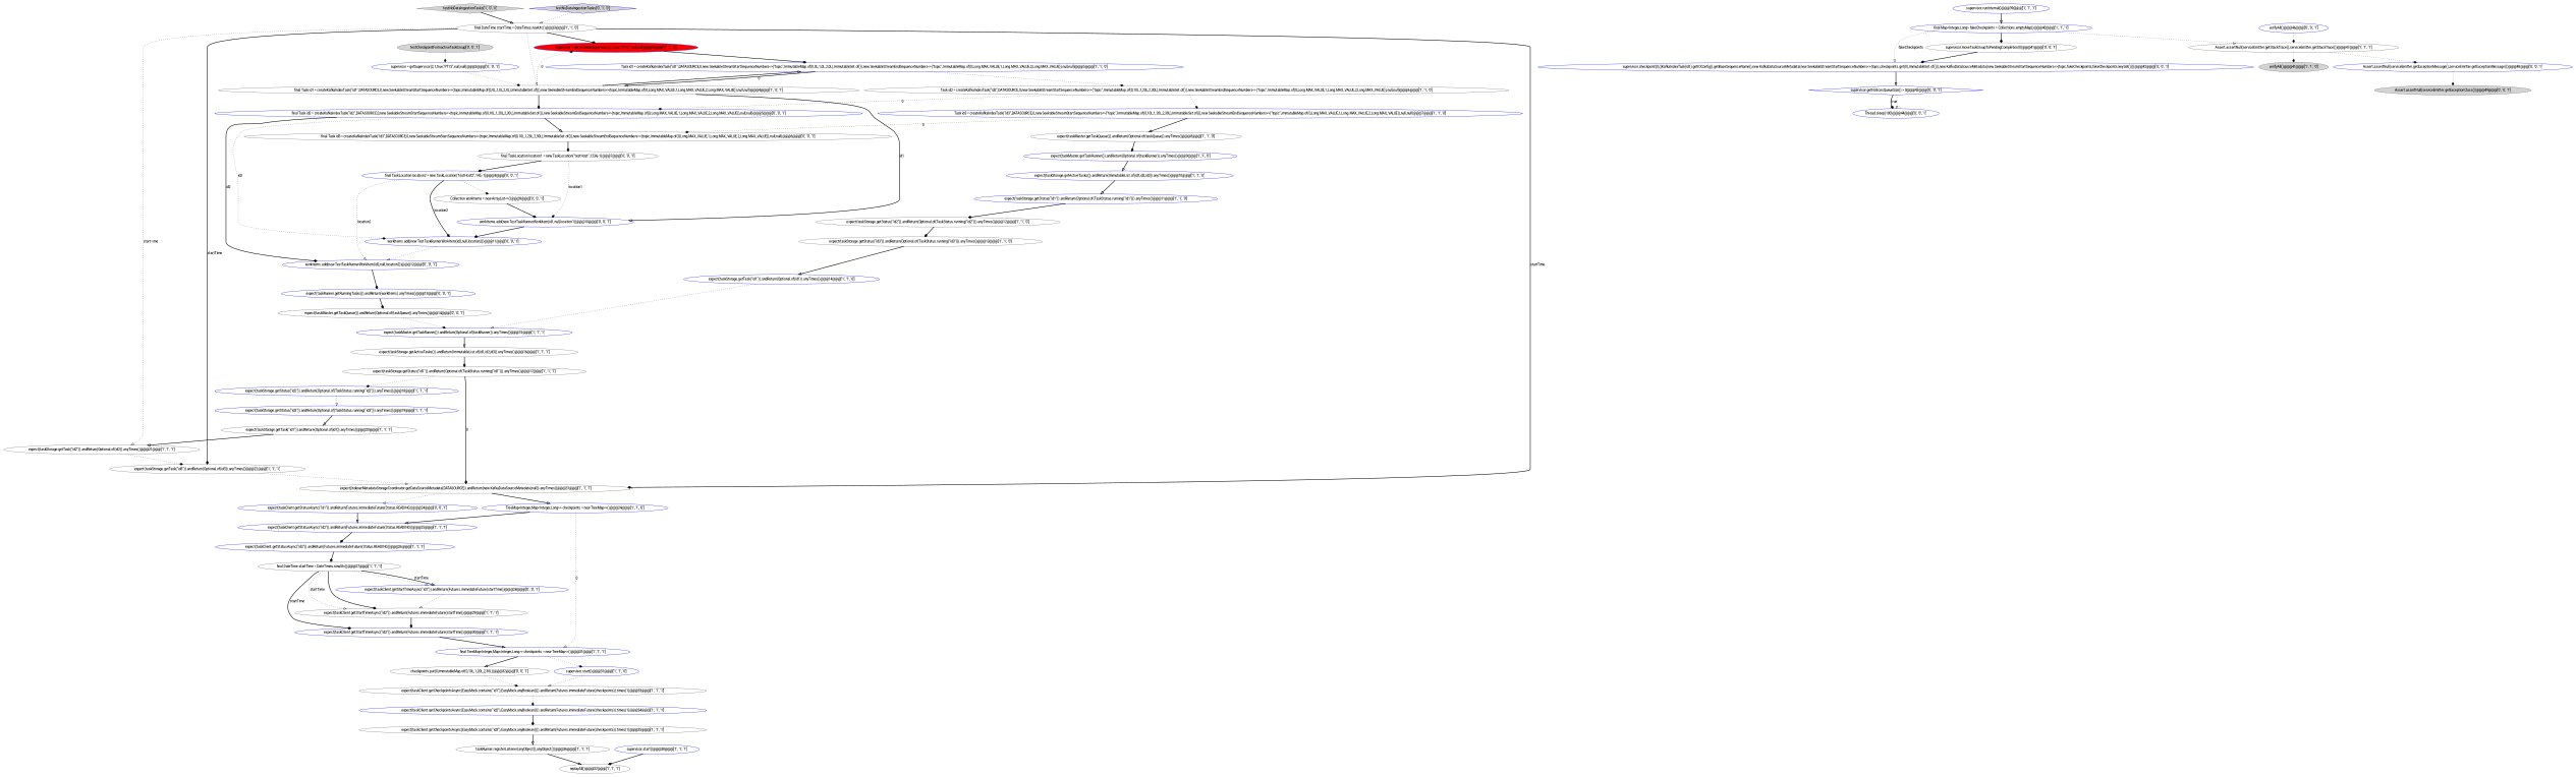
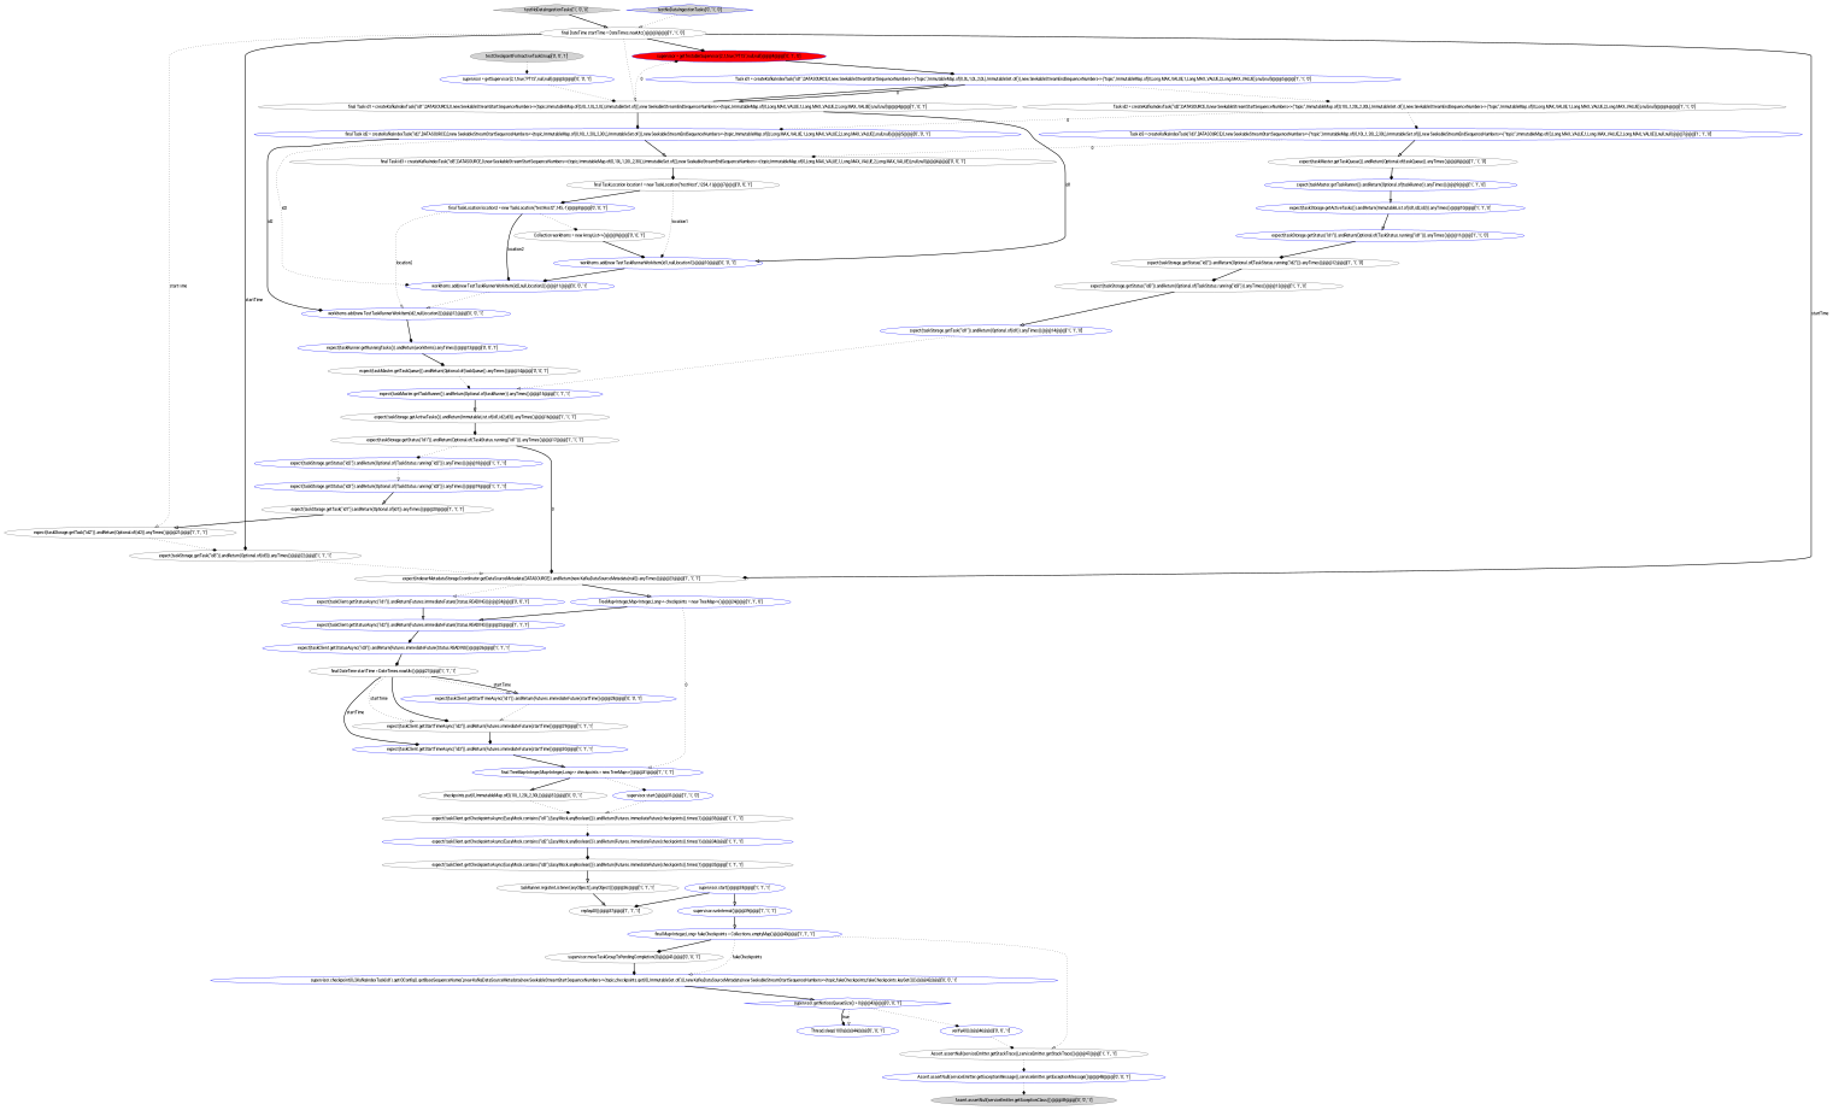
  digraph {
    fontname="Roboto Condensed"
    node [color=blue fillcolor=white fontname="Roboto Condensed" shape=ellipse style=filled]
    edge [arrowhead=diamond fontname="Roboto Condensed" style=bold]
    n1 [color=gray40 label="expect(taskStorage.getTask(\"id1\")).andReturn(Optional.of(id1)).anyTimes()@@@20@@@['1', '1', '1']"]
    n2 [color=gray40 label="expect(taskStorage.getTask(\"id2\")).andReturn(Optional.of(id2)).anyTimes()@@@21@@@['1', '1', '1']"]
    n3 [color=gray40 label="expect(taskStorage.getTask(\"id3\")).andReturn(Optional.of(id3)).anyTimes()@@@22@@@['1', '1', '1']"]
    n4 [label="expect(taskStorage.getActiveTasks()).andReturn(ImmutableList.of(id1,id2,id3)).anyTimes()@@@10@@@['1', '1', '0']"]
    n5 [label="expect(taskStorage.getStatus(\"id1\")).andReturn(Optional.of(TaskStatus.running(\"id1\"))).anyTimes()@@@11@@@['1', '1', '0']"]
    n6 [color=gray40 label="expect(taskStorage.getStatus(\"id2\")).andReturn(Optional.of(TaskStatus.running(\"id2\"))).anyTimes()@@@12@@@['1', '1', '0']"]
    n7 [label="expect(taskClient.getStatusAsync(\"id2\")).andReturn(Futures.immediateFuture(Status.READING))@@@25@@@['1', '1', '1']"]
    n8 [label="expect(taskClient.getStatusAsync(\"id3\")).andReturn(Futures.immediateFuture(Status.READING))@@@26@@@['1', '1', '1']"]
    n9 [color=gray40 label="final DateTime startTime = DateTimes.nowUtc()@@@27@@@['1', '1', '1']"]
    n10 [label="expect(taskClient.getCheckpointsAsync(EasyMock.contains(\"id2\"),EasyMock.anyBoolean())).andReturn(Futures.immediateFuture(checkpoints)).times(1)@@@34@@@['1', '1', '1']"]
    n11 [color=gray40 label="expect(taskClient.getCheckpointsAsync(EasyMock.contains(\"id3\"),EasyMock.anyBoolean())).andReturn(Futures.immediateFuture(checkpoints)).times(1)@@@35@@@['1', '1', '1']"]
    n12 [color=gray40 label="taskRunner.registerListener(anyObject(),anyObject())@@@36@@@['1', '1', '1']"]
    n13 [color=gray40 label="replayAll()@@@37@@@['1', '1', '1']"]
    n14 [label="supervisor.start()@@@38@@@['1', '1', '1']"]
    n15 [label="supervisor.runInternal()@@@39@@@['1', '1', '1']"]
    n16 [color=gray40 label="expect(taskClient.getStartTimeAsync(\"id2\")).andReturn(Futures.immediateFuture(startTime))@@@29@@@['1', '1', '1']"]
    n17 [label="expect(taskClient.getStartTimeAsync(\"id3\")).andReturn(Futures.immediateFuture(startTime))@@@30@@@['1', '1', '1']"]
    n18 [label="final TreeMap<Integer,Map<Integer,Long>> checkpoints = new TreeMap<>()@@@31@@@['1', '1', '1']"]
    n19 [label="expect(taskStorage.getStatus(\"id2\")).andReturn(Optional.of(TaskStatus.running(\"id2\"))).anyTimes()@@@18@@@['1', '1', '1']"]
    n20 [label="expect(taskStorage.getStatus(\"id3\")).andReturn(Optional.of(TaskStatus.running(\"id3\"))).anyTimes()@@@19@@@['1', '1', '1']"]
    n21 [color=gray40 label="Task id2 = createKafkaIndexTask(\"id2\",DATASOURCE,0,new SeekableStreamStartSequenceNumbers<>(\"topic\",ImmutableMap.of(0,10L,1,20L,2,30L),ImmutableSet.of()),new SeekableStreamEndSequenceNumbers<>(\"topic\",ImmutableMap.of(0,Long.MAX_VALUE,1,Long.MAX_VALUE,2,Long.MAX_VALUE)),null,null)@@@6@@@['1', '1', '0']"]
    n22 [label="Task id3 = createKafkaIndexTask(\"id3\",DATASOURCE,0,new SeekableStreamStartSequenceNumbers<>(\"topic\",ImmutableMap.of(0,10L,1,20L,2,30L),ImmutableSet.of()),new SeekableStreamEndSequenceNumbers<>(\"topic\",ImmutableMap.of(0,Long.MAX_VALUE,1,Long.MAX_VALUE,2,Long.MAX_VALUE)),null,null)@@@7@@@['1', '1', '0']"]
    n23 [label="final Task id2 = createKafkaIndexTask(\"id2\",DATASOURCE,0,new SeekableStreamStartSequenceNumbers<>(topic,ImmutableMap.of(0,10L,1,20L,2,30L),ImmutableSet.of()),new SeekableStreamEndSequenceNumbers<>(topic,ImmutableMap.of(0,Long.MAX_VALUE,1,Long.MAX_VALUE,2,Long.MAX_VALUE)),null,null)@@@5@@@['0', '0', '1']"]
    n24 [color=gray40 label="expect(taskMaster.getTaskQueue()).andReturn(Optional.of(taskQueue)).anyTimes()@@@8@@@['1', '1', '0']"]
    n25 [color=gray40 label="final Task id3 = createKafkaIndexTask(\"id3\",DATASOURCE,0,new SeekableStreamStartSequenceNumbers<>(topic,ImmutableMap.of(0,10L,1,20L,2,30L),ImmutableSet.of()),new SeekableStreamEndSequenceNumbers<>(topic,ImmutableMap.of(0,Long.MAX_VALUE,1,Long.MAX_VALUE,2,Long.MAX_VALUE)),null,null)@@@6@@@['0', '0', '1']"]
    n26 [label="workItems.add(new TestTaskRunnerWorkItem(id2,null,location2))@@@11@@@['0', '0', '1']"]
    n27 [label="workItems.add(new TestTaskRunnerWorkItem(id2,null,location2))@@@12@@@['0', '0', '1']"]
    n28 [label="expect(taskClient.getStartTimeAsync(\"id1\")).andReturn(Futures.immediateFuture(startTime))@@@28@@@['0', '0', '1']"]
    n29 [label="expect(taskMaster.getTaskRunner()).andReturn(Optional.of(taskRunner)).anyTimes()@@@9@@@['1', '1', '0']"]
    n30 [color=gray40 label="expect(taskStorage.getStatus(\"id3\")).andReturn(Optional.of(TaskStatus.running(\"id3\"))).anyTimes()@@@13@@@['1', '1', '0']"]
-   n31 [color=gray40 fillcolor=lightgray label="verifyAll()@@@41@@@['1', '1', '0']"]
    n32 [label="expect(taskRunner.getRunningTasks()).andReturn(workItems).anyTimes()@@@13@@@['0', '0', '1']"]
    n33 [label="Assert.assertNull(serviceEmitter.getExceptionMessage(),serviceEmitter.getExceptionMessage())@@@48@@@['0', '0', '1']"]
    n34 [color=gray40 fillcolor=lightgray label="Assert.assertNull(serviceEmitter.getExceptionClass())@@@49@@@['0', '0', '1']"]
    n35 [color=gray40 label="expect(indexerMetadataStorageCoordinator.getDataSourceMetadata(DATASOURCE)).andReturn(new KafkaDataSourceMetadata(null)).anyTimes()@@@23@@@['1', '1', '1']"]
    n36 [label="expect(taskClient.getStatusAsync(\"id1\")).andReturn(Futures.immediateFuture(Status.READING))@@@24@@@['0', '0', '1']"]
    n37 [label="TreeMap<Integer,Map<Integer,Long>> checkpoints = new TreeMap<>()@@@24@@@['1', '1', '0']"]
    n38 [label="final Map<Integer,Long> fakeCheckpoints = Collections.emptyMap()@@@40@@@['1', '1', '1']"]
    n39 [label="expect(taskStorage.getTask(\"id1\")).andReturn(Optional.of(id1)).anyTimes()@@@14@@@['1', '1', '0']"]
    n40 [label="expect(taskMaster.getTaskRunner()).andReturn(Optional.of(taskRunner)).anyTimes()@@@15@@@['1', '1', '1']"]
    n41 [color=gray40 fillcolor=lightgray label="testNoDataIngestionTasks['1', '0', '0']" shape=diamond]
    n42 [color=gray40 label="final DateTime startTime = DateTimes.nowUtc()@@@3@@@['1', '1', '0']"]
    n43 [fillcolor=red label="supervisor = getTestableSupervisor(2,1,true,\"PT1S\",null,null)@@@4@@@['0', '1', '0']"]
    n44 [color=gray40 label="final Task id1 = createKafkaIndexTask(\"id1\",DATASOURCE,0,new SeekableStreamStartSequenceNumbers<>(topic,ImmutableMap.of(0,0L,1,0L,2,0L),ImmutableSet.of()),new SeekableStreamEndSequenceNumbers<>(topic,ImmutableMap.of(0,Long.MAX_VALUE,1,Long.MAX_VALUE,2,Long.MAX_VALUE)),null,null)@@@4@@@['1', '0', '1']"]
    n45 [color=gray40 fillcolor=lightgray label="testCheckpointForInactiveTaskGroup['0', '0', '1']"]
    n46 [label="supervisor = getSupervisor(2,1,true,\"PT1S\",null,null)@@@3@@@['0', '0', '1']"]
    n47 [fillcolor=lightgray label="testNoDataIngestionTasks['0', '1', '0']" shape=diamond]
    n48 [color=gray40 label="final TaskLocation location1 = new TaskLocation(\"testHost\",1234,-1)@@@7@@@['0', '0', '1']"]
    n49 [color=gray40 label="expect(taskMaster.getTaskQueue()).andReturn(Optional.of(taskQueue)).anyTimes()@@@14@@@['0', '0', '1']"]
    n50 [color=gray40 label="checkpoints.put(0,ImmutableMap.of(0,10L,1,20L,2,30L))@@@32@@@['0', '0', '1']"]
    n51 [color=gray40 label="expect(taskClient.getCheckpointsAsync(EasyMock.contains(\"id1\"),EasyMock.anyBoolean())).andReturn(Futures.immediateFuture(checkpoints)).times(1)@@@33@@@['1', '1', '1']"]
    n52 [label="workItems.add(new TestTaskRunnerWorkItem(id1,null,location1))@@@10@@@['0', '0', '1']"]
    n53 [label="supervisor.checkpoint(0,((KafkaIndexTask)id1).getIOConfig().getBaseSequenceName(),new KafkaDataSourceMetadata(new SeekableStreamStartSequenceNumbers<>(topic,checkpoints.get(0),ImmutableSet.of())),new KafkaDataSourceMetadata(new SeekableStreamStartSequenceNumbers<>(topic,fakeCheckpoints,fakeCheckpoints.keySet())))@@@42@@@['0', '0', '1']"]
    n54 [label="supervisor.getNoticesQueueSize() > 0@@@43@@@['0', '0', '1']" shape=diamond]
    n55 [label="Thread.sleep(100)@@@44@@@['0', '0', '1']"]
    n56 [label="verifyAll()@@@46@@@['0', '0', '1']"]
    n57 [label="supervisor.start()@@@31@@@['1', '1', '0']"]
    n58 [label="Task id1 = createKafkaIndexTask(\"id1\",DATASOURCE,0,new SeekableStreamStartSequenceNumbers<>(\"topic\",ImmutableMap.of(0,0L,1,0L,2,0L),ImmutableSet.of()),new SeekableStreamEndSequenceNumbers<>(\"topic\",ImmutableMap.of(0,Long.MAX_VALUE,1,Long.MAX_VALUE,2,Long.MAX_VALUE)),null,null)@@@5@@@['1', '1', '0']"]
    n59 [color=gray40 label="expect(taskStorage.getActiveTasks()).andReturn(ImmutableList.of(id1,id2,id3)).anyTimes()@@@16@@@['1', '1', '1']"]
    n60 [color=gray40 label="expect(taskStorage.getStatus(\"id1\")).andReturn(Optional.of(TaskStatus.running(\"id1\"))).anyTimes()@@@17@@@['1', '1', '1']"]
    n61 [color=gray40 label="Collection workItems = new ArrayList<>()@@@9@@@['0', '0', '1']"]
    n62 [color=gray40 label="Assert.assertNull(serviceEmitter.getStackTrace(),serviceEmitter.getStackTrace())@@@47@@@['1', '1', '1']"]
    n63 [color=gray40 label="supervisor.moveTaskGroupToPendingCompletion(0)@@@41@@@['0', '0', '1']"]
    n64 [label="final TaskLocation location2 = new TaskLocation(\"testHost2\",145,-1)@@@8@@@['0', '0', '1']"]
    n1 -> n2 [arrowhead=onormal]
    n2 -> n3 [style=dotted]
    n3 -> n35 [arrowhead=onormal style=dotted]
    n4 -> n5 [arrowhead=onormal]
    n5 -> n6
    n6 -> n30
    n7 -> n8
    n8 -> n9
    n9 -> n16 [arrowhead=onormal label=startTime style=dotted]
    n9 -> n16
    n9 -> n17 [label=startTime]
    n9 -> n28 [arrowhead=onormal style=dotted]
    n9 -> n28 [arrowhead=onormal label=startTime]
    n10 -> n11
    n11 -> n12 [arrowhead=onormal]
    n12 -> n13 [arrowhead=onormal]
    n14 -> n13
+   n14 -> n15 [arrowhead=onormal]
    n15 -> n38 [arrowhead=onormal]
    n16 -> n17
    n17 -> n18 [arrowhead=onormal]
    n18 -> n50 [arrowhead=onormal]
    n18 -> n57 [style=dotted]
    n19 -> n20 [arrowhead=onormal style=dotted]
    n20 -> n1 [arrowhead=onormal]
    n21 -> n22 [style=dotted]
    n21 -> n23 [label=0 style=dotted]
    n22 -> n24 [arrowhead=onormal]
    n22 -> n25 [label=0 style=dotted]
    n23 -> n25 [arrowhead=onormal]
    n23 -> n26 [label=id2 style=dotted]
    n23 -> n27 [label=id2]
    n24 -> n29
    n25 -> n48
    n26 -> n27 [arrowhead=onormal style=dotted]
    n27 -> n32
    n28 -> n16 [arrowhead=onormal style=dotted]
    n29 -> n4 [arrowhead=onormal]
    n30 -> n39 [arrowhead=onormal]
    n32 -> n49
    n33 -> n34 [style=dotted]
    n35 -> n36 [arrowhead=onormal style=dotted]
    n35 -> n37 [arrowhead=onormal]
    n36 -> n7 [arrowhead=onormal]
    n37 -> n7 [arrowhead=onormal]
    n37 -> n18 [arrowhead=onormal label=0 style=dotted]
    n38 -> n53 [arrowhead=onormal label=fakeCheckpoints style=dotted]
    n38 -> n62 [arrowhead=onormal style=dotted]
    n38 -> n63
    n39 -> n40 [arrowhead=onormal style=dotted]
    n40 -> n59 [arrowhead=onormal]
    n41 -> n42 [arrowhead=onormal]
    n42 -> n2 [arrowhead=onormal label=startTime style=dotted]
    n42 -> n3 [label=startTime]
    n42 -> n35 [label=startTime]
    n42 -> n43
    n42 -> n44 [arrowhead=onormal style=dotted]
    n43 -> n58
    n44 -> n23
    n44 -> n43 [label=0 style=dotted]
    n44 -> n52 [arrowhead=onormal label=id1]
    n44 -> n58 [arrowhead=onormal]
    n45 -> n46 [style=dotted]
    n46 -> n44 [style=dotted]
    n47 -> n42 [arrowhead=onormal style=dotted]
    n48 -> n52 [label=location1 style=dotted]
    n48 -> n64
    n49 -> n40 [style=dotted]
    n50 -> n51 [style=dotted]
    n51 -> n10 [style=dotted]
    n52 -> n26
    n53 -> n54 [arrowhead=onormal]
    n54 -> n55 [label=true]
    n54 -> n55 [arrowhead=onormal style=dotted]
+   n54 -> n56 [style=dotted]
    n56 -> n62 [style=dotted]
    n57 -> n51 [arrowhead=onormal style=dotted]
    n58 -> n21 [style=dotted]
    n58 -> n44 [arrowhead=onormal label=0]
    n59 -> n60
    n60 -> n19 [style=dotted]
    n60 -> n35 [label=0]
    n61 -> n52
-   n62 -> n31 [style=dotted]
    n62 -> n33 [style=dotted]
    n63 -> n53
    n64 -> n26 [label=location2]
    n64 -> n27 [arrowhead=onormal label=location2 style=dotted]
    n64 -> n61 [style=dotted]
  }
